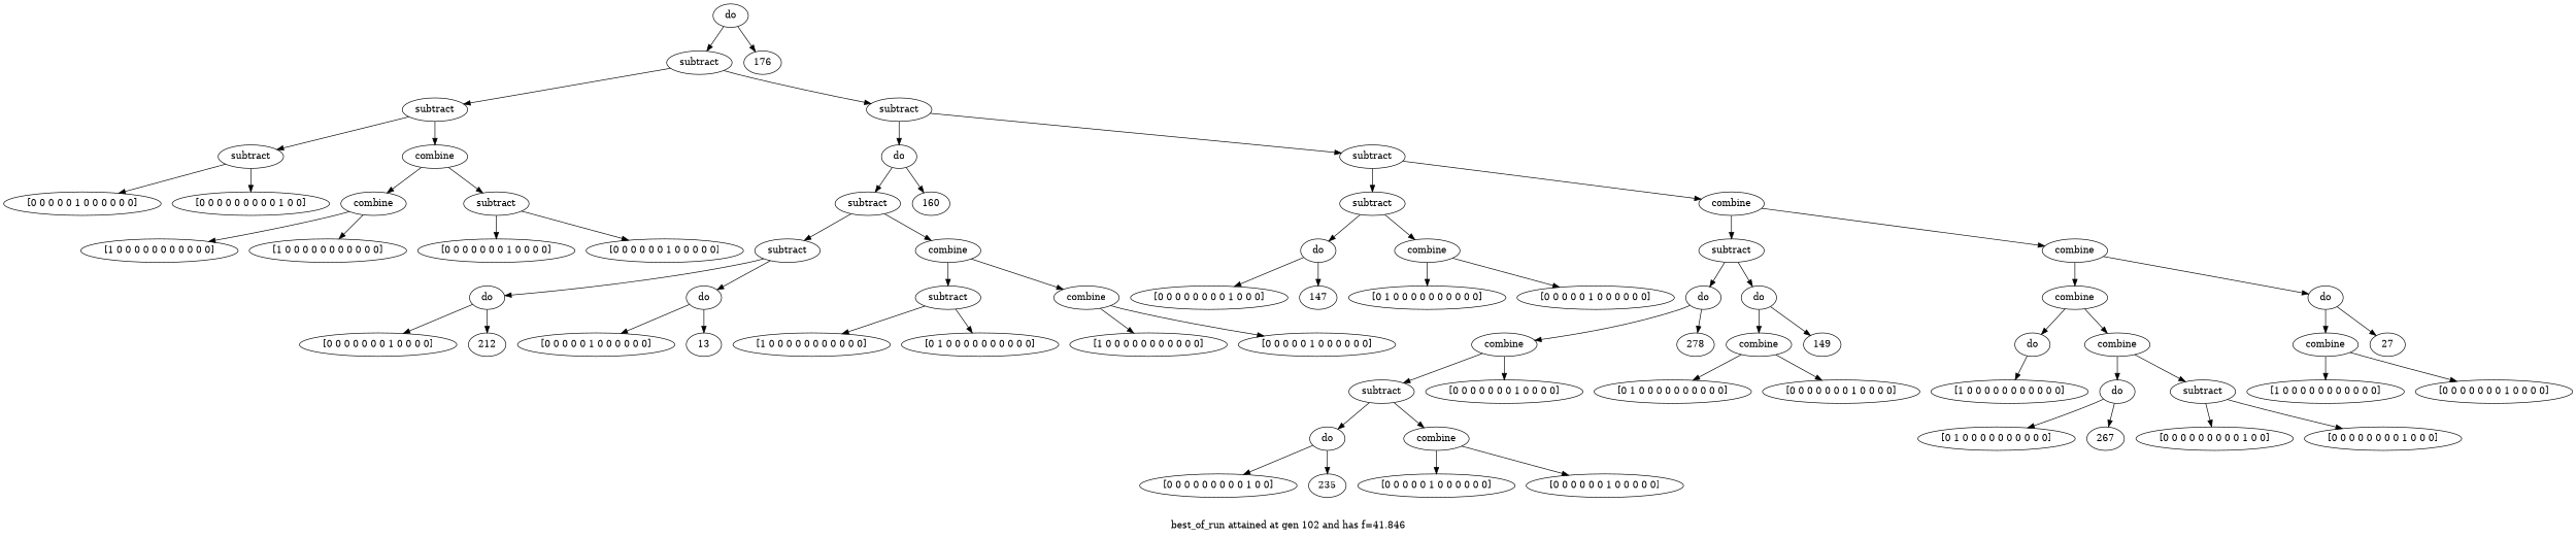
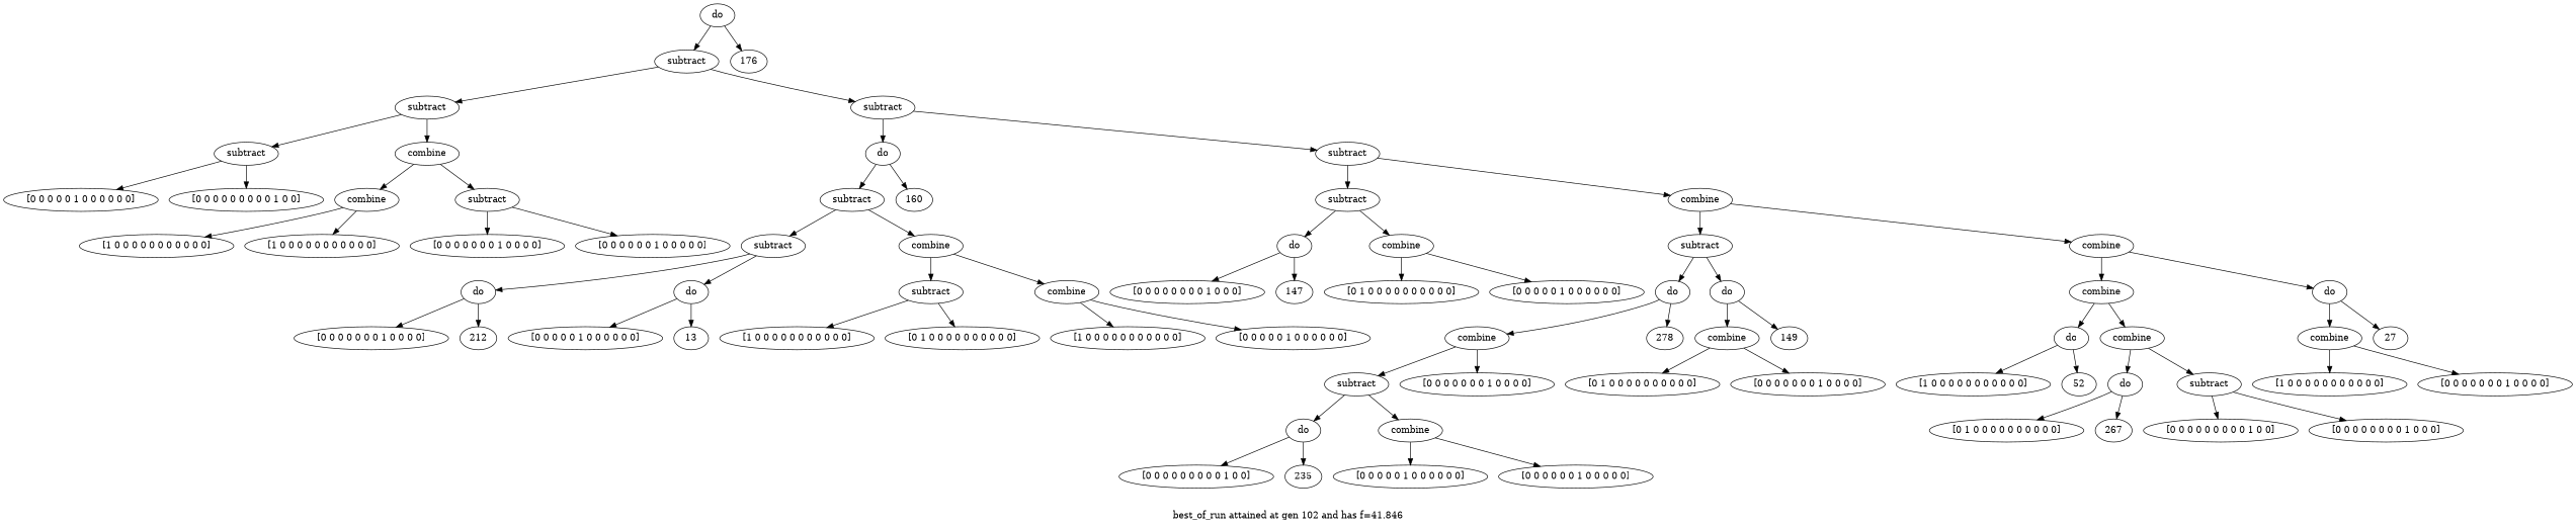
  digraph {
    label="\n\nbest_of_run attained at gen 102 and has f=41.846"
    n1 [label=do]
    n2 [label=subtract]
    n3 [label=176]
    n4 [label=subtract]
    n5 [label=subtract]
    n6 [label=subtract]
    n7 [label=combine]
    n8 [label=do]
    n9 [label=subtract]
    n10 [label="[0 0 0 0 0 1 0 0 0 0 0 0]"]
    n11 [label="[0 0 0 0 0 0 0 0 0 1 0 0]"]
    n12 [label=combine]
    n13 [label=subtract]
    n14 [label="[1 0 0 0 0 0 0 0 0 0 0 0]"]
    n15 [label="[1 0 0 0 0 0 0 0 0 0 0 0]"]
    n16 [label="[0 0 0 0 0 0 0 1 0 0 0 0]"]
    n17 [label="[0 0 0 0 0 0 1 0 0 0 0 0]"]
    n18 [label=subtract]
    n19 [label=160]
    n20 [label=subtract]
    n21 [label=combine]
    n22 [label=subtract]
    n23 [label=combine]
    n24 [label=do]
    n25 [label=do]
    n26 [label=subtract]
    n27 [label=combine]
    n28 [label="[0 0 0 0 0 0 0 1 0 0 0 0]"]
    n29 [label=212]
    n30 [label="[0 0 0 0 0 1 0 0 0 0 0 0]"]
    n31 [label=13]
    n32 [label="[1 0 0 0 0 0 0 0 0 0 0 0]"]
    n33 [label="[0 1 0 0 0 0 0 0 0 0 0 0]"]
    n34 [label="[1 0 0 0 0 0 0 0 0 0 0 0]"]
    n35 [label="[0 0 0 0 0 1 0 0 0 0 0 0]"]
    n36 [label=do]
    n37 [label=combine]
    n38 [label=subtract]
    n39 [label=combine]
    n40 [label="[0 0 0 0 0 0 0 0 1 0 0 0]"]
    n41 [label=147]
    n42 [label="[0 1 0 0 0 0 0 0 0 0 0 0]"]
    n43 [label="[0 0 0 0 0 1 0 0 0 0 0 0]"]
    n44 [label=do]
    n45 [label=do]
    n46 [label=combine]
    n47 [label=do]
    n48 [label=combine]
    n49 [label=278]
    n50 [label=combine]
    n51 [label=149]
    n52 [label=subtract]
    n53 [label="[0 0 0 0 0 0 0 1 0 0 0 0]"]
    n54 [label=do]
    n55 [label=combine]
    n56 [label="[0 0 0 0 0 0 0 0 0 1 0 0]"]
    n57 [label=235]
    n58 [label="[0 0 0 0 0 1 0 0 0 0 0 0]"]
    n59 [label="[0 0 0 0 0 0 1 0 0 0 0 0]"]
    n60 [label="[0 1 0 0 0 0 0 0 0 0 0 0]"]
    n61 [label="[0 0 0 0 0 0 0 1 0 0 0 0]"]
    n62 [label=do]
    n63 [label=combine]
    n64 [label=combine]
    n65 [label=27]
    n66 [label="[1 0 0 0 0 0 0 0 0 0 0 0]"]
+   n67 [label=52]
    n68 [label=do]
    n69 [label=subtract]
    n70 [label="[0 1 0 0 0 0 0 0 0 0 0 0]"]
    n71 [label=267]
    n72 [label="[0 0 0 0 0 0 0 0 0 1 0 0]"]
    n73 [label="[0 0 0 0 0 0 0 0 1 0 0 0]"]
    n74 [label="[1 0 0 0 0 0 0 0 0 0 0 0]"]
    n75 [label="[0 0 0 0 0 0 0 1 0 0 0 0]"]
    n1 -> n2
    n1 -> n3
    n2 -> n4
    n2 -> n5
    n4 -> n6
    n4 -> n7
    n5 -> n8
    n5 -> n9
    n6 -> n10
    n6 -> n11
    n7 -> n12
    n7 -> n13
    n8 -> n18
    n8 -> n19
    n9 -> n20
    n9 -> n21
    n12 -> n14
    n12 -> n15
    n13 -> n16
    n13 -> n17
    n18 -> n22
    n18 -> n23
    n20 -> n36
    n20 -> n37
    n21 -> n38
    n21 -> n39
    n22 -> n24
    n22 -> n25
    n23 -> n26
    n23 -> n27
    n24 -> n28
    n24 -> n29
    n25 -> n30
    n25 -> n31
    n26 -> n32
    n26 -> n33
    n27 -> n34
    n27 -> n35
    n36 -> n40
    n36 -> n41
    n37 -> n42
    n37 -> n43
    n38 -> n44
    n38 -> n45
    n39 -> n46
    n39 -> n47
    n44 -> n48
    n44 -> n49
    n45 -> n50
    n45 -> n51
    n46 -> n62
    n46 -> n63
    n47 -> n64
    n47 -> n65
    n48 -> n52
    n48 -> n53
    n50 -> n60
    n50 -> n61
    n52 -> n54
    n52 -> n55
    n54 -> n56
    n54 -> n57
    n55 -> n58
    n55 -> n59
    n62 -> n66
+   n62 -> n67
    n63 -> n68
    n63 -> n69
    n64 -> n74
    n64 -> n75
    n68 -> n70
    n68 -> n71
    n69 -> n72
    n69 -> n73
  }
